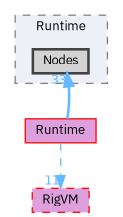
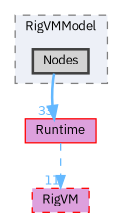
  digraph {
    compound=true
    fontname="IBM Plex Sans"
    node [color=red fillcolor=plum fontname="IBM Plex Sans" fontsize=10 shape=box]
    edge [color=steelblue1 fontcolor=steelblue1 fontname="IBM Plex Sans" fontsize=10 labeldistance=1.5 labelfontname=Helvetica labelfontsize=10]
    n1 [color=grey25 fillcolor=lightgrey height=0.2 label=Nodes style="filled,bold" width=0.4]
    n2 [height=0.2 label=Runtime style=filled width=0.4]
    n3 [height=0.2 label=RigVM style="filled,dashed" width=0.4]
    subgraph cluster_1 {
      bgcolor="#edf0f7"
      fontsize=10
-     label=Runtime
+     label=RigVMModel
      pencolor=grey50
      style="filled,dashed"
      n1
    }
-   n2 -> n1 [headlabel=33 style=bold]
+   n1 -> n2 [headlabel=33 style=bold]
    n2 -> n3 [headlabel=11 style=dashed]
  }
